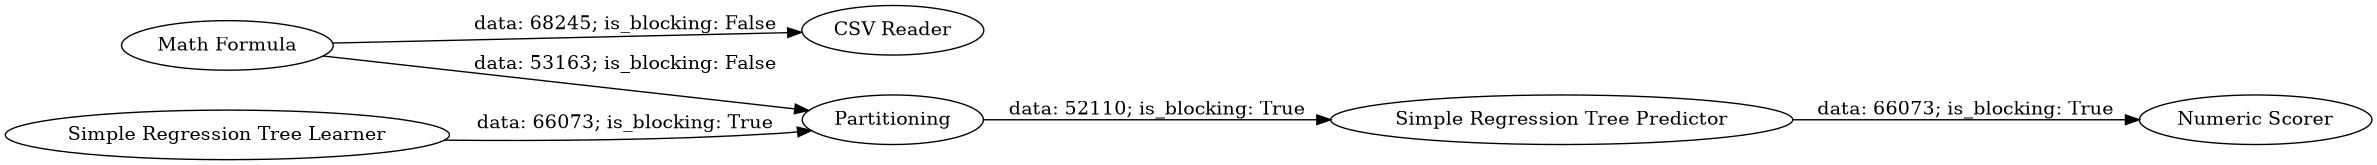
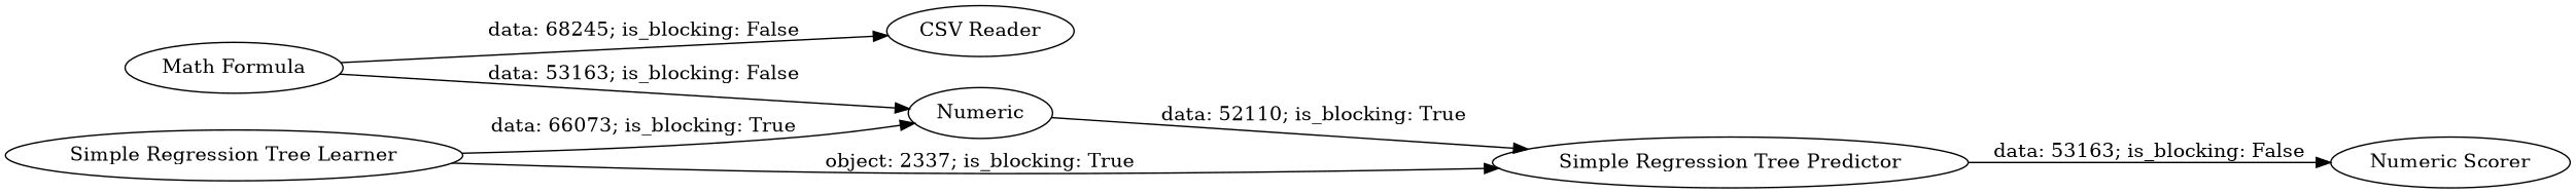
  digraph {
    rankdir=LR
    n1 [label="CSV Reader"]
    n2 [label="Math Formula"]
-   n3 [label=Partitioning]
+   n3 [label=Numeric]
    n4 [label="Simple Regression Tree Predictor"]
    n5 [label="Numeric Scorer"]
    n6 [label="Simple Regression Tree Learner"]
    n2 -> n1 [label="data: 68245; is_blocking: False"]
    n2 -> n3 [label="data: 53163; is_blocking: False"]
    n3 -> n4 [label="data: 52110; is_blocking: True"]
-   n4 -> n5 [label="data: 66073; is_blocking: True"]
+   n4 -> n5 [label="data: 53163; is_blocking: False"]
    n6 -> n3 [label="data: 66073; is_blocking: True"]
+   n6 -> n4 [label="object: 2337; is_blocking: True"]
  }
